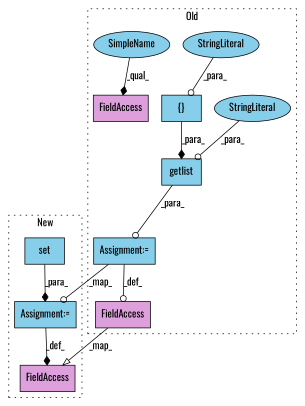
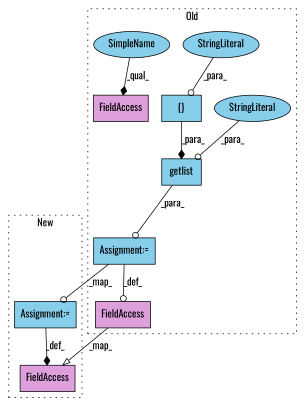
  digraph {
    fontname=Oswald
    node [a=22 l=12 s=8805 shape=box style=filled fillcolor=skyblue fontname=Oswald]
    edge [arrowhead=odot fontname=Oswald]
    n1 [a=32 l="8,1" label=getlist s="8418,8489"]
    n2 [a=4 l="1,1" label="{}" s="8470,8488"]
    n3 [a=45 label=StringLiteral s=8445 shape=ellipse]
    n4 [a=45 l=5 label=StringLiteral s=8471 shape=ellipse]
    n5 [l=15 label=FieldAccess s=8326 fillcolor=plum]
    n6 [a=7 l=1 label="Assignment:=" s=8341]
    n7 [label=FieldAccess fillcolor=plum]
    n8 [a=42 l=4 label=SimpleName shape=ellipse]
-   n9 [a=32 l="4,1" label=set s="8281,8313"]
    n10 [l=15 label=FieldAccess s=8265 fillcolor=plum]
    n11 [a=7 l=1 label="Assignment:=" s=8280]
    subgraph cluster_1 {
      label=Old
      style=dotted
      n1
      n2
      n3
      n4
      n5
      n6
      n7
      n8
    }
    subgraph cluster_2 {
      label=New
      style=dotted
-     n9
      n10
      n11
    }
    n1 -> n6 [label=_para_]
    n2 -> n1 [label=_para_ arrowhead=diamond]
    n3 -> n1 [label=_para_]
    n4 -> n2 [label=_para_]
    n5 -> n10 [label=_map_ arrowhead=onormal]
    n6 -> n5 [label=_def_]
    n6 -> n11 [label=_map_]
    n8 -> n7 [label=_qual_ arrowhead=diamond]
-   n9 -> n11 [label=_para_ arrowhead=diamond]
    n11 -> n10 [label=_def_ arrowhead=diamond]
  }
